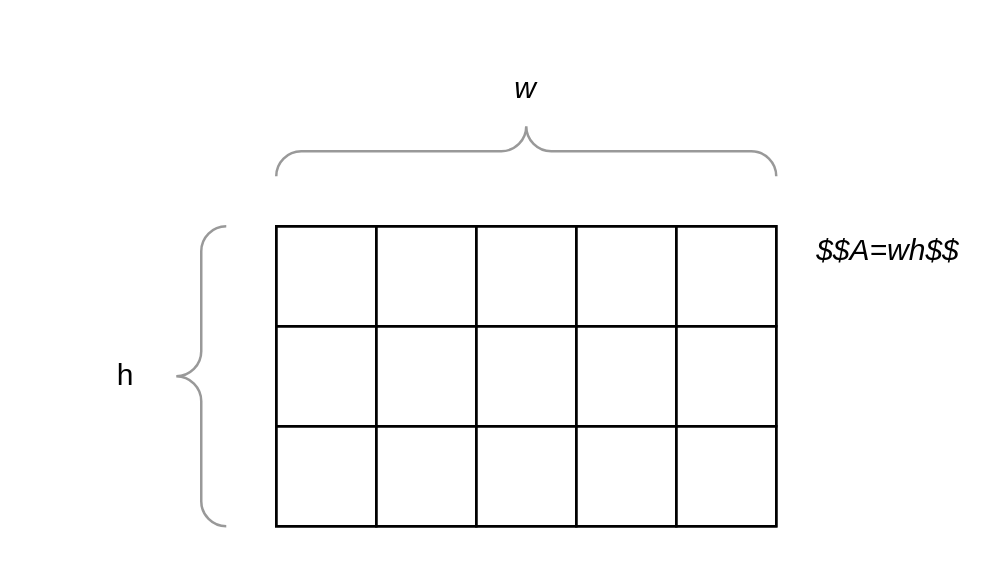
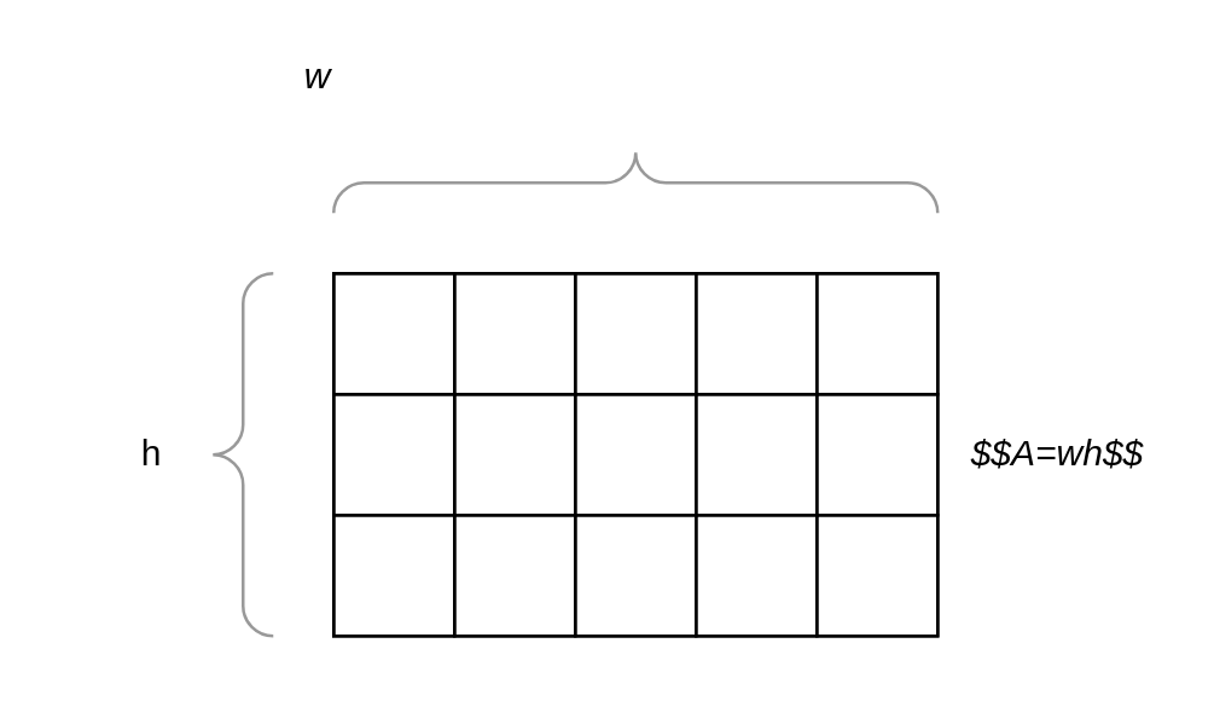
  <mxCell id="0" />
  <mxCell id="1" parent="0" />
  <mxCell id="2" value="" style="rounded=0;whiteSpace=wrap;html=1;fillColor=none;" parent="1" vertex="1"><mxGeometry x="110" y="90" width="200" height="120" as="geometry" /></mxCell>
  <mxCell id="3" value="" style="rounded=0;whiteSpace=wrap;html=1;fillColor=none;" parent="1" vertex="1"><mxGeometry x="110" y="90" width="40" height="40" as="geometry" /></mxCell>
  <mxCell id="4" value="" style="rounded=0;whiteSpace=wrap;html=1;fillColor=none;" parent="1" vertex="1"><mxGeometry x="150" y="90" width="40" height="40" as="geometry" /></mxCell>
  <mxCell id="5" value="" style="rounded=0;whiteSpace=wrap;html=1;fillColor=none;" parent="1" vertex="1"><mxGeometry x="190" y="90" width="40" height="40" as="geometry" /></mxCell>
  <mxCell id="6" value="" style="rounded=0;whiteSpace=wrap;html=1;fillColor=none;" parent="1" vertex="1"><mxGeometry x="230" y="90" width="40" height="40" as="geometry" /></mxCell>
  <mxCell id="7" value="" style="rounded=0;whiteSpace=wrap;html=1;fillColor=none;" parent="1" vertex="1"><mxGeometry x="270" y="90" width="40" height="40" as="geometry" /></mxCell>
  <mxCell id="8" value="" style="rounded=0;whiteSpace=wrap;html=1;fillColor=none;" parent="1" vertex="1"><mxGeometry x="110" y="130" width="40" height="40" as="geometry" /></mxCell>
  <mxCell id="9" value="" style="rounded=0;whiteSpace=wrap;html=1;fillColor=none;" parent="1" vertex="1"><mxGeometry x="150" y="130" width="40" height="40" as="geometry" /></mxCell>
  <mxCell id="10" value="" style="rounded=0;whiteSpace=wrap;html=1;fillColor=none;" parent="1" vertex="1"><mxGeometry x="190" y="130" width="40" height="40" as="geometry" /></mxCell>
  <mxCell id="11" value="" style="rounded=0;whiteSpace=wrap;html=1;fillColor=none;" parent="1" vertex="1"><mxGeometry x="230" y="130" width="40" height="40" as="geometry" /></mxCell>
  <mxCell id="12" value="" style="rounded=0;whiteSpace=wrap;html=1;fillColor=none;" parent="1" vertex="1"><mxGeometry x="270" y="130" width="40" height="40" as="geometry" /></mxCell>
  <mxCell id="13" value="" style="rounded=0;whiteSpace=wrap;html=1;fillColor=none;" parent="1" vertex="1"><mxGeometry x="110" y="170" width="40" height="40" as="geometry" /></mxCell>
  <mxCell id="14" value="" style="rounded=0;whiteSpace=wrap;html=1;fillColor=none;" parent="1" vertex="1"><mxGeometry x="150" y="170" width="40" height="40" as="geometry" /></mxCell>
  <mxCell id="15" value="" style="rounded=0;whiteSpace=wrap;html=1;fillColor=none;" parent="1" vertex="1"><mxGeometry x="190" y="170" width="40" height="40" as="geometry" /></mxCell>
  <mxCell id="16" value="" style="rounded=0;whiteSpace=wrap;html=1;fillColor=none;" parent="1" vertex="1"><mxGeometry x="230" y="170" width="40" height="40" as="geometry" /></mxCell>
  <mxCell id="17" value="" style="rounded=0;whiteSpace=wrap;html=1;fillColor=none;" parent="1" vertex="1"><mxGeometry x="270" y="170" width="40" height="40" as="geometry" /></mxCell>
  <mxCell id="18" value="" style="verticalLabelPosition=bottom;shadow=0;dashed=0;align=center;html=1;verticalAlign=top;strokeWidth=1;shape=mxgraph.mockup.markup.curlyBrace;whiteSpace=wrap;strokeColor=#999999;" parent="1" vertex="1"><mxGeometry x="110" y="50" width="200" height="20" as="geometry" /></mxCell>
  <mxCell id="19" value="" style="labelPosition=right;align=left;strokeWidth=1;shape=mxgraph.mockup.markup.curlyBrace;html=1;shadow=0;dashed=0;strokeColor=#999999;direction=north;" parent="1" vertex="1"><mxGeometry x="70" y="90" width="20" height="120" as="geometry" /></mxCell>
- <mxCell id="20" value="&lt;i&gt;w&lt;/i&gt;" style="text;html=1;strokeColor=none;fillColor=none;align=center;verticalAlign=middle;whiteSpace=wrap;rounded=0;" parent="1" vertex="1"><mxGeometry x="180" y="20" width="60" height="30" as="geometry" /></mxCell>
+ <mxCell id="20" value="&lt;i&gt;w&lt;/i&gt;" style="text;html=1;strokeColor=none;fillColor=none;align=center;verticalAlign=middle;whiteSpace=wrap;rounded=0;" parent="1" vertex="1"><mxGeometry x="75" y="10" width="60" height="30" as="geometry" /></mxCell>
  <mxCell id="21" value="h" style="text;html=1;strokeColor=none;fillColor=none;align=center;verticalAlign=middle;whiteSpace=wrap;rounded=0;" parent="1" vertex="1"><mxGeometry x="20" y="135" width="60" height="30" as="geometry" /></mxCell>
- <mxCell id="22" value="&lt;i&gt;$$A=wh$$&lt;br&gt;&lt;/i&gt;" style="text;html=1;strokeColor=none;fillColor=none;align=center;verticalAlign=middle;whiteSpace=wrap;rounded=0;" parent="1" vertex="1"><mxGeometry x="325" y="85" width="60" height="30" as="geometry" /></mxCell>
+ <mxCell id="22" value="&lt;i&gt;$$A=wh$$&lt;br&gt;&lt;/i&gt;" style="text;html=1;strokeColor=none;fillColor=none;align=center;verticalAlign=middle;whiteSpace=wrap;rounded=0;" parent="1" vertex="1"><mxGeometry x="320" y="135" width="60" height="30" as="geometry" /></mxCell>
